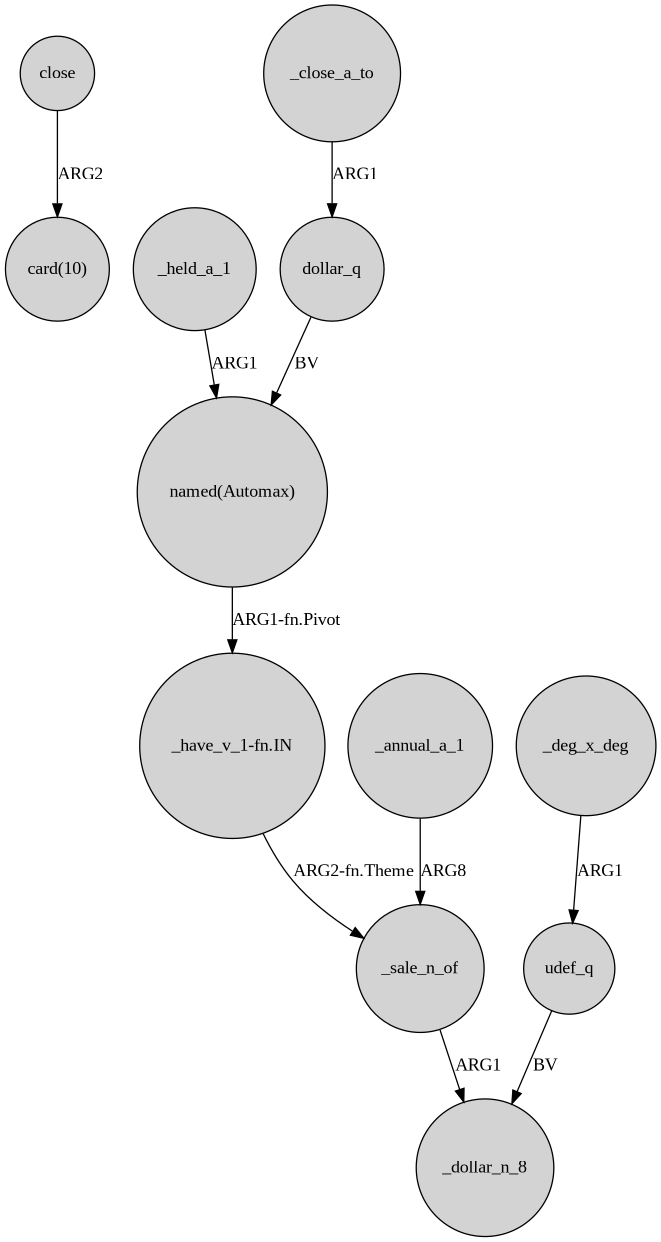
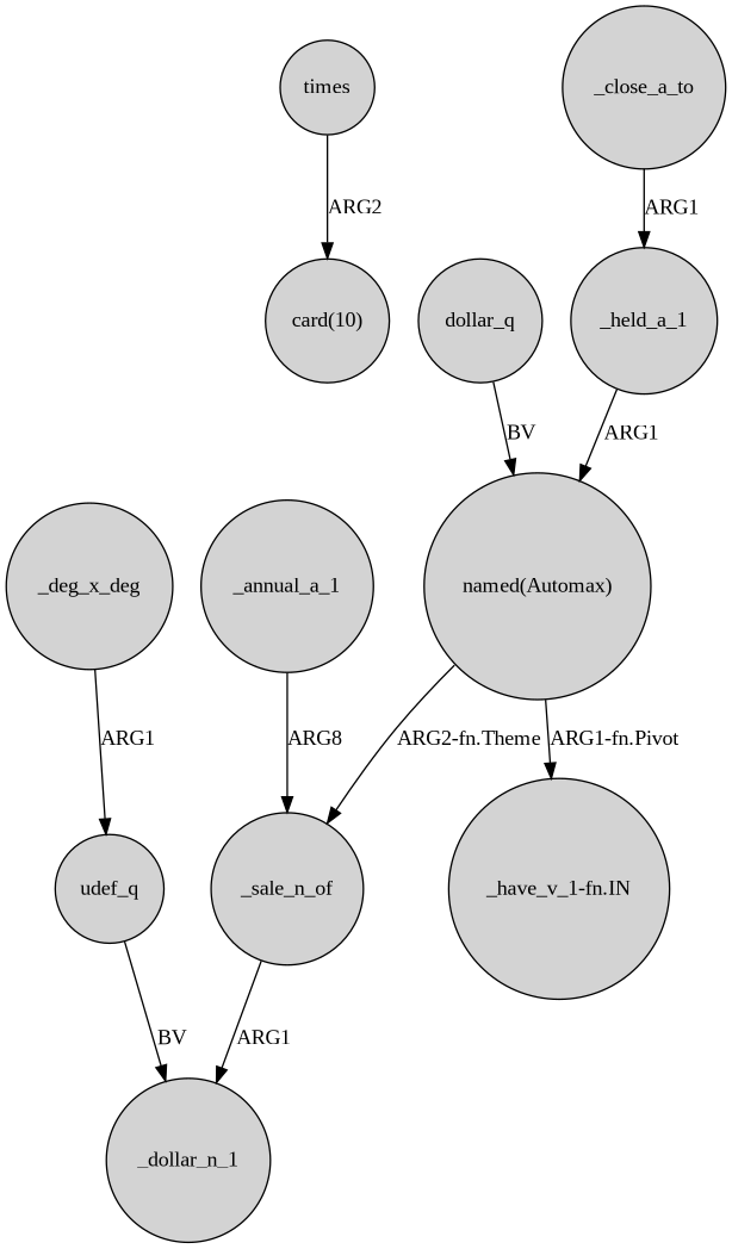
  digraph {
    fontname="Liberation Serif"
    node [fontname="Liberation Serif" shape=circle style=filled]
    edge [fontname="Liberation Serif"]
-   times [label=close]
+   times
    "card(10)"
    _held_a_1
    "named(Automax)"
    "_have_v_1-fn.IN"
    _sale_n_of
-   _dollar_n_1 [label=_dollar_n_8]
+   _dollar_n_1
    n8 [label=_deg_x_deg]
    udef_q
    _close_a_to
    n11 [label=dollar_q]
    _annual_a_1
    times -> "card(10)" [label=ARG2]
    _held_a_1 -> "named(Automax)" [label=ARG1]
    "named(Automax)" -> "_have_v_1-fn.IN" [label="ARG1-fn.Pivot"]
-   "_have_v_1-fn.IN" -> _sale_n_of [label="ARG2-fn.Theme"]
+   "named(Automax)" -> _sale_n_of [label="ARG2-fn.Theme"]
    _sale_n_of -> _dollar_n_1 [label=ARG1]
    n8 -> udef_q [label=ARG1]
    udef_q -> _dollar_n_1 [label=BV]
-   _close_a_to -> n11 [label=ARG1]
+   _close_a_to -> _held_a_1 [label=ARG1]
    n11 -> "named(Automax)" [label=BV]
    _annual_a_1 -> _sale_n_of [label=ARG8]
  }
